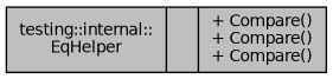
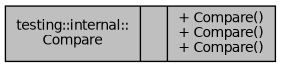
  digraph {
    rankdir=LR
-   n1 [color=black fillcolor=grey75 fontcolor=black fontname=Helvetica fontsize=10 height=0.2 label="{testing::internal::\lEqHelper\n||+ Compare()\l+ Compare()\l+ Compare()\l}" shape=record style=filled width=0.4]
+   n1 [color=black fillcolor=grey75 fontcolor=black fontname=Helvetica fontsize=10 height=0.2 label="{testing::internal::\lCompare\n||+ Compare()\l+ Compare()\l+ Compare()\l}" shape=record style=filled width=0.4]
  }
